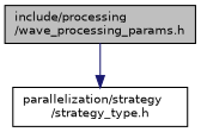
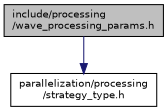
  digraph {
    node [color=black fontname=Helvetica fontsize=10 shape=record style=filled]
    n1 [fillcolor=grey75 fontcolor=black height=0.2 label="include/processing\l/wave_processing_params.h" width=0.4]
-   n2 [fillcolor=white height=0.2 label="parallelization/strategy\l/strategy_type.h" width=0.4]
+   n2 [fillcolor=white height=0.2 label="parallelization/processing\l/strategy_type.h" width=0.4]
    n1 -> n2 [color=midnightblue fontname=Helvetica fontsize=10 labelfontname=Helvetica labelfontsize=10 style=solid]
  }
